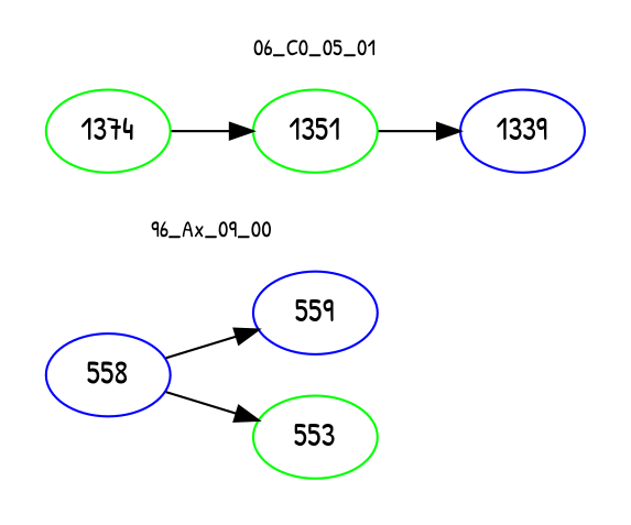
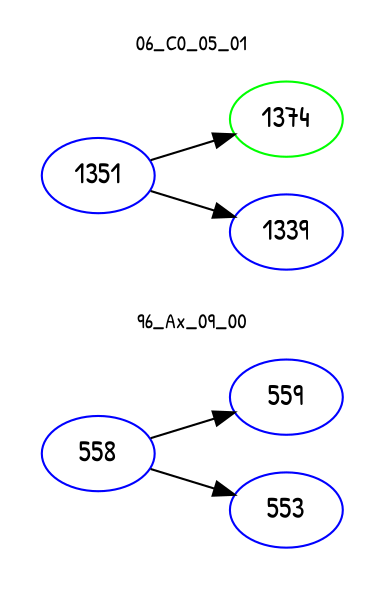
  digraph {
    fontname="Patrick Hand"
    rankdir=LR
    node [color=blue fontname="Patrick Hand"]
    edge [color=black fontname="Patrick Hand"]
    n1 [label=558]
-   n2 [color=green label=553]
+   n2 [label=553]
    n3 [label=559]
-   n4 [color=green label=1351]
+   n4 [label=1351]
    n5 [label=1339]
    n6 [color=green label=1374]
    subgraph cluster_1 {
      color=white
      fontsize=10
      label="96_Ax_09_00"
      n1
      n2
      n3
    }
    subgraph cluster_2 {
      color=white
      fontsize=10
      label="06_C0_05_01"
      n4
      n5
      n6
    }
    n1 -> n2
    n1 -> n3
    n4 -> n5
-   n6 -> n4
+   n4 -> n6
  }
